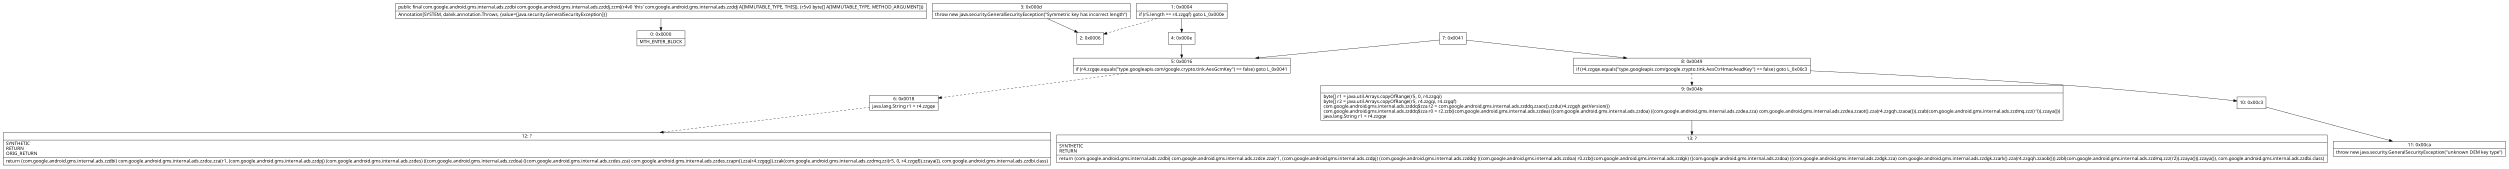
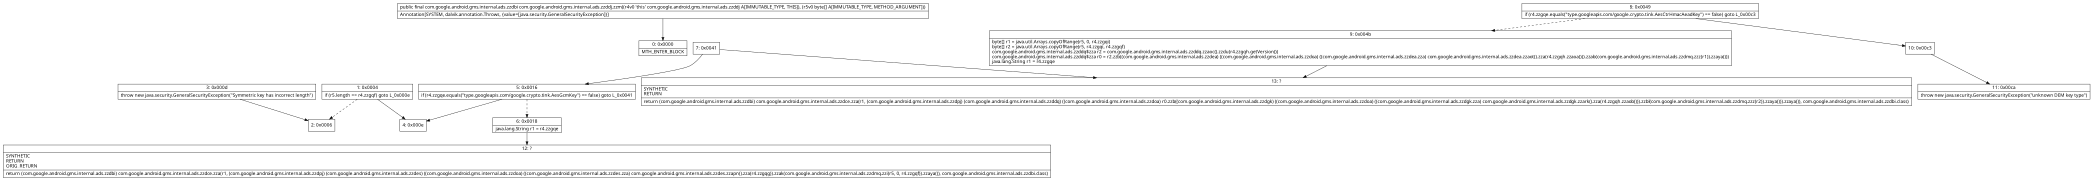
  digraph {
    fontname="Noto Sans"
    node [fontname="Noto Sans" shape=record]
    edge [fontname="Noto Sans"]
    n1 [label="{0\:\ 0x0000|MTH_ENTER_BLOCK\l}"]
    n2 [label="{1\:\ 0x0004|if (r5.length == r4.zzgqf) goto L_0x000e\l}"]
    n3 [label="{2\:\ 0x0006}"]
    n4 [label="{4\:\ 0x000e}"]
    n5 [label="{5\:\ 0x0016|if (r4.zzgqe.equals(\"type.googleapis.com\/google.crypto.tink.AesGcmKey\") == false) goto L_0x0041\l}"]
    n6 [label="{3\:\ 0x000d|throw new java.security.GeneralSecurityException(\"Symmetric key has incorrect length\")\l}"]
    n7 [label="{6\:\ 0x0018|java.lang.String r1 = r4.zzgqe\l}"]
    n8 [label="{12\:\ ?|SYNTHETIC\lRETURN\lORIG_RETURN\l|return (com.google.android.gms.internal.ads.zzdbi) com.google.android.gms.internal.ads.zzdce.zza(r1, (com.google.android.gms.internal.ads.zzdpj) (com.google.android.gms.internal.ads.zzdes) ((com.google.android.gms.internal.ads.zzdoa) ((com.google.android.gms.internal.ads.zzdes.zza) com.google.android.gms.internal.ads.zzdes.zzapn().zza(r4.zzgqg)).zzak(com.google.android.gms.internal.ads.zzdmq.zzi(r5, 0, r4.zzgqf)).zzaya()), com.google.android.gms.internal.ads.zzdbi.class)\l}"]
    n9 [label="{7\:\ 0x0041}"]
    n10 [label="{8\:\ 0x0049|if (r4.zzgqe.equals(\"type.googleapis.com\/google.crypto.tink.AesCtrHmacAeadKey\") == false) goto L_0x00c3\l}"]
    n11 [label="{9\:\ 0x004b|byte[] r1 = java.util.Arrays.copyOfRange(r5, 0, r4.zzgqi)\lbyte[] r2 = java.util.Arrays.copyOfRange(r5, r4.zzgqi, r4.zzgqf)\lcom.google.android.gms.internal.ads.zzddq$zza r2 = com.google.android.gms.internal.ads.zzddq.zzaoc().zzdu(r4.zzgqh.getVersion())\lcom.google.android.gms.internal.ads.zzddq$zza r0 = r2.zzb((com.google.android.gms.internal.ads.zzdea) ((com.google.android.gms.internal.ads.zzdoa) ((com.google.android.gms.internal.ads.zzdea.zza) com.google.android.gms.internal.ads.zzdea.zzaot().zza(r4.zzgqh.zzaoa())).zzab(com.google.android.gms.internal.ads.zzdmq.zzz(r1)).zzaya()))\ljava.lang.String r1 = r4.zzgqe\l}"]
    n12 [label="{10\:\ 0x00c3}"]
    n13 [label="{13\:\ ?|SYNTHETIC\lRETURN\l|return (com.google.android.gms.internal.ads.zzdbi) com.google.android.gms.internal.ads.zzdce.zza(r1, (com.google.android.gms.internal.ads.zzdpj) (com.google.android.gms.internal.ads.zzddq) ((com.google.android.gms.internal.ads.zzdoa) r0.zzb((com.google.android.gms.internal.ads.zzdgk) ((com.google.android.gms.internal.ads.zzdoa) ((com.google.android.gms.internal.ads.zzdgk.zza) com.google.android.gms.internal.ads.zzdgk.zzark().zza(r4.zzgqh.zzaob())).zzbl(com.google.android.gms.internal.ads.zzdmq.zzz(r2)).zzaya())).zzaya()), com.google.android.gms.internal.ads.zzdbi.class)\l}"]
    n14 [label="{11\:\ 0x00ca|throw new java.security.GeneralSecurityException(\"unknown DEM key type\")\l}"]
    n15 [label="{public final com.google.android.gms.internal.ads.zzdbi com.google.android.gms.internal.ads.zzddj.zzm((r4v0 'this' com.google.android.gms.internal.ads.zzddj A[IMMUTABLE_TYPE, THIS]), (r5v0 byte[] A[IMMUTABLE_TYPE, METHOD_ARGUMENT]))  | Annotation[SYSTEM, dalvik.annotation.Throws, \{value=[java.security.GeneralSecurityException]\}]\l}"]
    n2 -> n3 [style=dashed]
    n2 -> n4
-   n4 -> n5
+   n5 -> n4
    n5 -> n7 [style=dashed]
    n6 -> n3
-   n7 -> n8 [style=dashed]
+   n7 -> n8
    n9 -> n5
-   n9 -> n10
+   n9 -> n13
    n10 -> n11 [style=dashed]
    n10 -> n12
    n11 -> n13
    n12 -> n14
    n15 -> n1
  }
